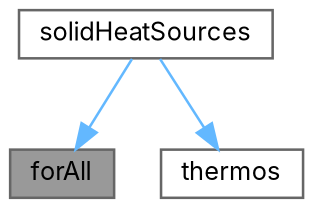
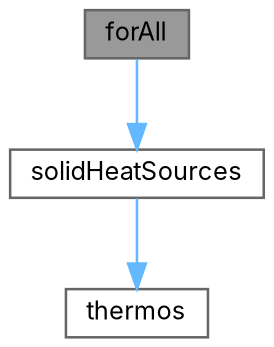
  digraph {
    fontname=Inter
    rankdir=TB
    node [color=grey40 fillcolor=white fontname=Inter fontsize=10 shape=box style=filled]
    edge [color=steelblue1 fontname=Inter fontsize=10 labelfontname=Helvetica labelfontsize=10 style=solid]
    n1 [color=gray40 fillcolor=grey60 fontcolor=black height=0.2 label=forAll width=0.4]
    n2 [height=0.2 label=solidHeatSources width=0.4]
    n3 [height=0.2 label=thermos width=0.4]
-   n2 -> n1
+   n1 -> n2
    n2 -> n3
  }
